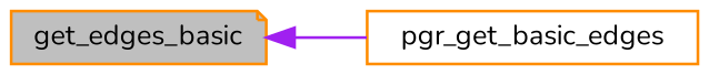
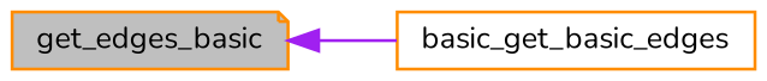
  digraph {
    rankdir=LR
    fontname=Nunito
    node [color=darkorange fontname=Nunito fontsize=10 style=filled]
    n1 [fillcolor=grey75 fontcolor=black height=0.2 label=get_edges_basic shape=note width=0.4]
-   n2 [fillcolor=white height=0.2 label=pgr_get_basic_edges shape=box width=0.4]
+   n2 [fillcolor=white height=0.2 label=basic_get_basic_edges shape=box width=0.4]
    n1 -> n2 [color=purple dir=back fontname=Nunito fontsize=10 labelfontname=Helvetica labelfontsize=10 style=solid]
  }
